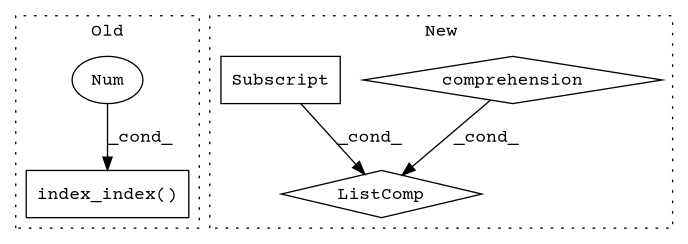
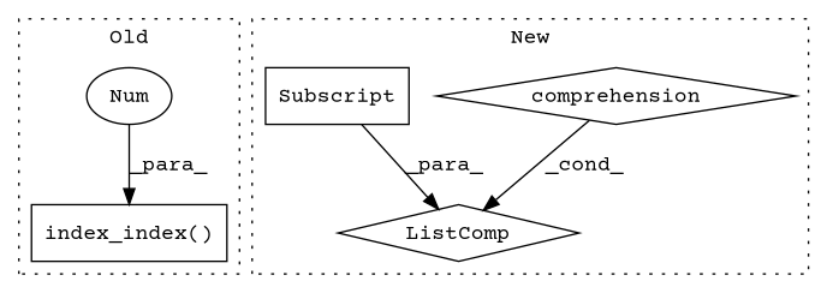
  digraph {
    fontname="Courier Prime"
    node [fontname="Courier Prime" shape=box]
    edge [fontname="Courier Prime"]
    n1 [a=75 l="21,1" label="index_index()" s="2216,2251"]
    n2 [a=76 l=2 label=Num s=2237 shape=ellipse]
    n3 [a=106 l=57 label=ListComp s=2481 shape=diamond]
    n4 [a=45 l=3 label=comprehension s=2509 shape=diamond]
    n5 [a=63 l="26,0" label=Subscript s="2482,0"]
    subgraph cluster_1 {
      label=Old
      style=dotted
      n1
      n2
    }
    subgraph cluster_2 {
      label=New
      style=dotted
      n3
      n4
      n5
    }
-   n2 -> n1 [label=_cond_]
+   n2 -> n1 [label=_para_]
    n4 -> n3 [label=_cond_]
-   n5 -> n3 [label=_cond_]
+   n5 -> n3 [label=_para_]
  }
